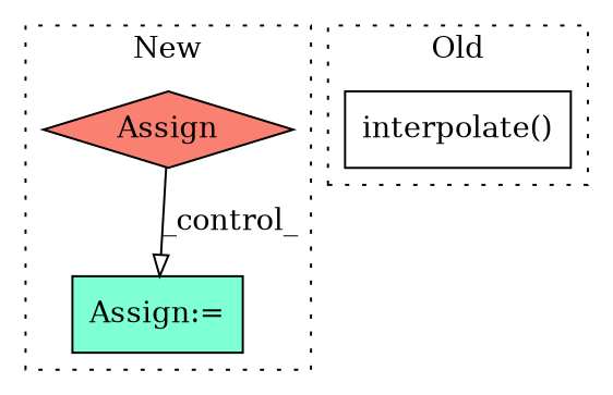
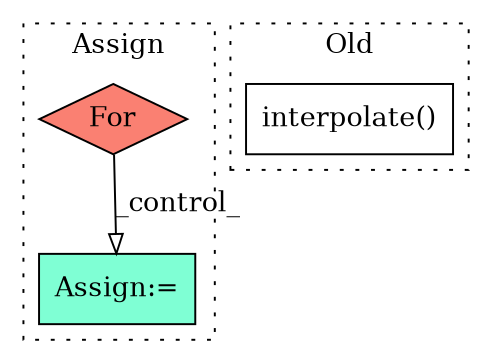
  digraph {
    node [shape=box style=filled]
-   n1 [a=107 l="4,14" label=Assign s="5801,5845" shape=diamond fillcolor=salmon]
+   n1 [a=107 l="4,14" label=For s="5801,5845" shape=diamond fillcolor=salmon]
    n2 [a=68 l=3 label="Assign:=" s=5865 fillcolor=aquamarine]
    n3 [a=75 l="14,35" label="interpolate()" s="6924,6949" fillcolor=white]
    subgraph cluster_1 {
-     label=New
+     label=Assign
      style=dotted
      n1
      n2
    }
    subgraph cluster_2 {
      label=Old
      style=dotted
      n3
    }
    n1 -> n2 [label=_control_ arrowhead=onormal]
  }
